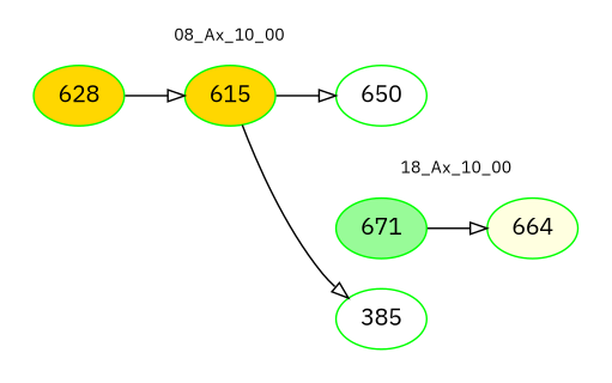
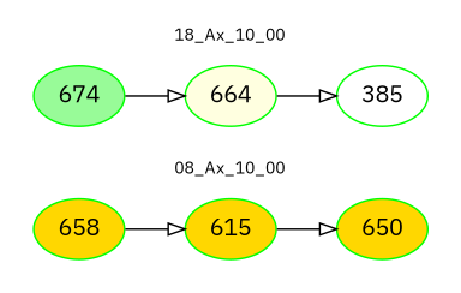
  digraph {
    fontname="IBM Plex Sans"
    rankdir=LR
    node [color=green fillcolor=gold fontname="IBM Plex Sans" style=filled]
    edge [arrowhead=onormal color=black fontname="IBM Plex Sans"]
-   n1 [label=628]
+   n1 [label=658]
    n2 [label=615]
-   n3 [fillcolor=white label=650]
-   n4 [fillcolor=palegreen label=671]
+   n3 [label=650]
+   n4 [fillcolor=palegreen label=674]
    n5 [fillcolor=lightyellow label=664]
    n6 [fillcolor=white label=385]
    subgraph cluster_1 {
      color=white
      fontsize=10
      label="08_Ax_10_00"
      n1
      n2
      n3
    }
    subgraph cluster_2 {
      color=white
      fontsize=10
      label="18_Ax_10_00"
      n4
      n5
      n6
    }
    n1 -> n2
    n2 -> n3
    n4 -> n5
-   n2 -> n6
+   n5 -> n6
  }
